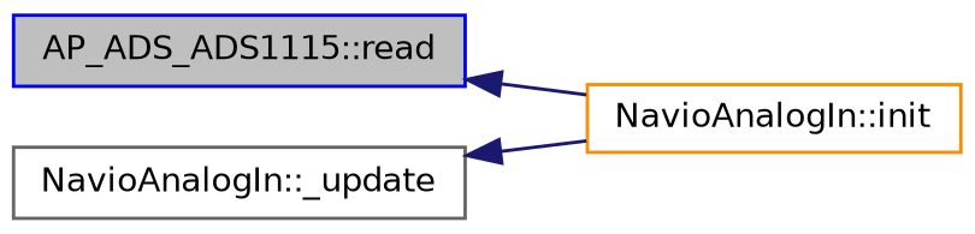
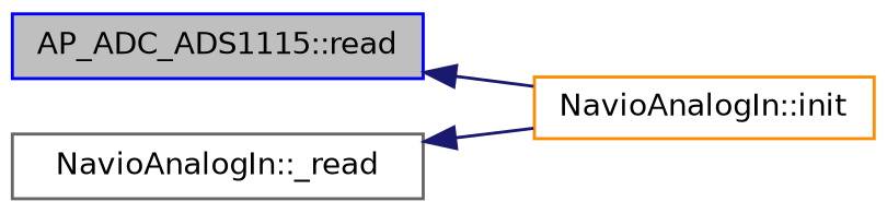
  digraph {
    rankdir=LR
    node [fillcolor=white fontname=Helvetica fontsize=10 shape=record style=filled]
    edge [color=midnightblue dir=back fontname=Helvetica fontsize=10 labelfontname=Helvetica labelfontsize=10 style=solid]
-   n1 [color=blue fillcolor=grey75 fontcolor=black height=0.2 label="AP_ADS_ADS1115::read" width=0.4]
+   n1 [color=blue fillcolor=grey75 fontcolor=black height=0.2 label="AP_ADC_ADS1115::read" width=0.4]
    n2 [color=darkorange height=0.2 label="NavioAnalogIn::init" width=0.4]
-   n3 [color=gray40 height=0.2 label="NavioAnalogIn::_update" width=0.4]
+   n3 [color=gray40 height=0.2 label="NavioAnalogIn::_read" width=0.4]
    n1 -> n2
    n3 -> n2
  }
